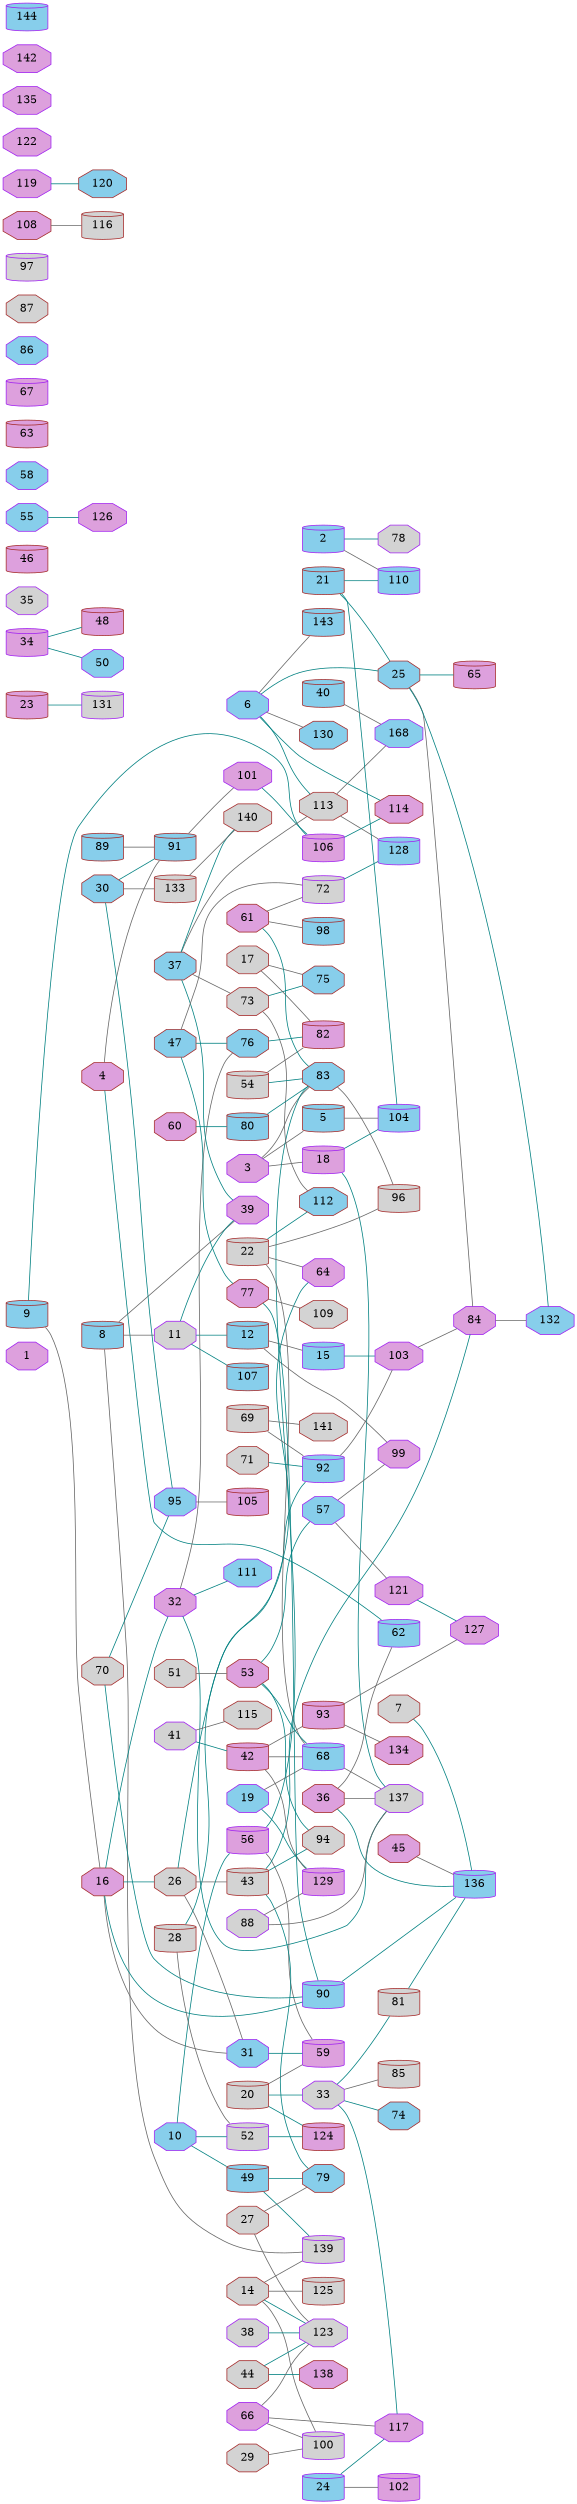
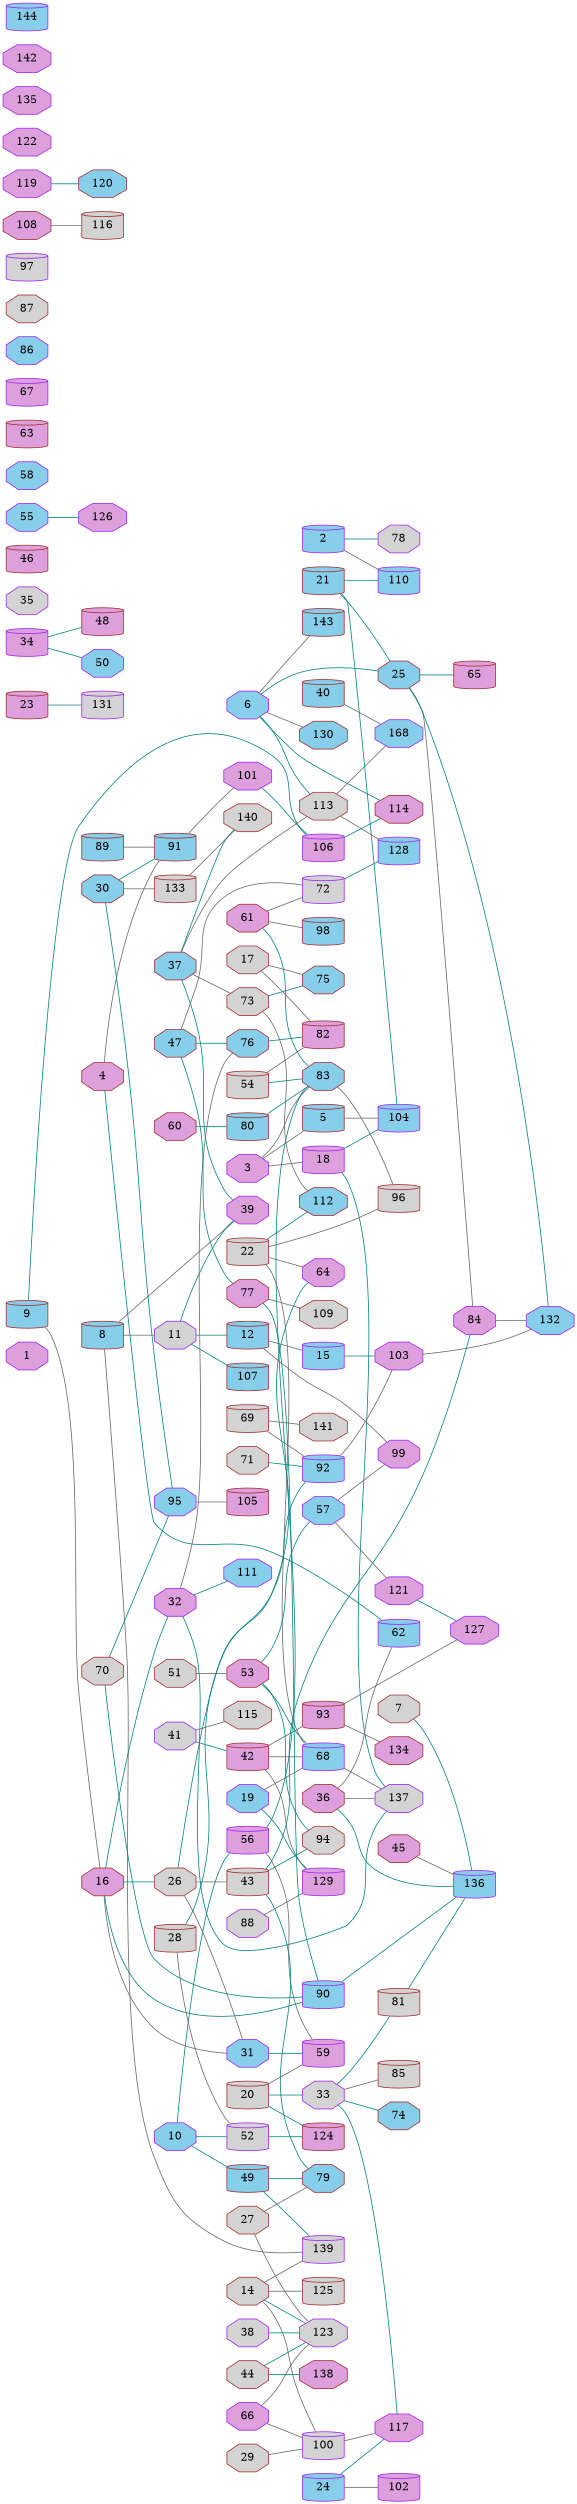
  graph {
    rankdir=LR
    node [color=brown fillcolor=skyblue shape=octagon style=filled]
    edge [color=teal]
    1 [color=purple fillcolor=plum]
    2 [color=purple shape=cylinder]
    78 [color=purple fillcolor=lightgrey]
    110 [color=purple shape=cylinder]
    3 [color=purple fillcolor=plum]
    5 [shape=cylinder]
    18 [color=purple fillcolor=plum shape=cylinder]
    83
    104 [color=purple shape=cylinder]
    137 [color=purple fillcolor=lightgrey]
    96 [fillcolor=lightgrey shape=cylinder]
    4 [fillcolor=plum]
    62 [color=purple shape=cylinder]
    91 [shape=cylinder]
    101 [color=purple fillcolor=plum]
    6 [color=purple]
    25
    113 [fillcolor=lightgrey]
    114 [fillcolor=plum]
    130
    143 [shape=cylinder]
    65 [fillcolor=plum shape=cylinder]
    84 [color=purple fillcolor=plum]
    132 [color=purple]
    n25 [color=purple label=168]
    128 [color=purple shape=cylinder]
    7 [fillcolor=lightgrey]
    136 [color=purple shape=cylinder]
    8 [shape=cylinder]
    11 [color=purple fillcolor=lightgrey]
    39 [color=purple fillcolor=plum]
    139 [color=purple fillcolor=lightgrey shape=cylinder]
    12 [shape=cylinder]
    107 [shape=cylinder]
    9 [shape=cylinder]
    16 [fillcolor=plum]
    106 [color=purple fillcolor=plum shape=cylinder]
    26 [fillcolor=lightgrey]
    31 [color=purple]
    32 [color=purple fillcolor=plum]
    90 [color=purple shape=cylinder]
    10 [color=purple]
    49 [shape=cylinder]
    52 [color=purple fillcolor=lightgrey shape=cylinder]
    56 [color=purple fillcolor=plum shape=cylinder]
    79
    124 [fillcolor=plum shape=cylinder]
    59 [color=purple fillcolor=plum shape=cylinder]
    15 [color=purple shape=cylinder]
    99 [color=purple fillcolor=plum]
    94 [fillcolor=lightgrey]
    103 [color=purple fillcolor=plum]
    45 [fillcolor=plum]
    14 [fillcolor=lightgrey]
    100 [color=purple fillcolor=lightgrey shape=cylinder]
    123 [color=purple fillcolor=lightgrey]
    125 [fillcolor=lightgrey shape=cylinder]
    37
    73 [fillcolor=lightgrey]
    140 [fillcolor=lightgrey]
    43 [fillcolor=lightgrey shape=cylinder]
    92 [color=purple shape=cylinder]
    76
    111 [color=purple]
    17 [fillcolor=lightgrey]
    75
    82 [fillcolor=plum shape=cylinder]
    19 [color=purple]
    68 [color=purple shape=cylinder]
    129 [color=purple fillcolor=plum shape=cylinder]
    20 [fillcolor=lightgrey shape=cylinder]
    33 [color=purple fillcolor=lightgrey]
    117 [color=purple fillcolor=plum]
    74
    81 [fillcolor=lightgrey shape=cylinder]
    85 [fillcolor=lightgrey shape=cylinder]
    21 [shape=cylinder]
    22 [fillcolor=lightgrey shape=cylinder]
    64 [color=purple fillcolor=plum]
    112
    23 [fillcolor=plum shape=cylinder]
    131 [color=purple fillcolor=lightgrey shape=cylinder]
    24 [color=purple shape=cylinder]
    102 [color=purple fillcolor=plum shape=cylinder]
    27 [fillcolor=lightgrey]
    28 [fillcolor=lightgrey shape=cylinder]
    29 [fillcolor=lightgrey]
    30
    95 [color=purple]
    133 [fillcolor=lightgrey shape=cylinder]
    105 [fillcolor=plum shape=cylinder]
    34 [color=purple fillcolor=plum shape=cylinder]
    48 [fillcolor=plum shape=cylinder]
    50 [color=purple]
    35 [color=purple fillcolor=lightgrey]
    36 [fillcolor=plum]
    38 [color=purple fillcolor=lightgrey]
    40 [shape=cylinder]
    41 [color=purple fillcolor=lightgrey]
    42 [fillcolor=plum shape=cylinder]
    115 [fillcolor=lightgrey]
    93 [fillcolor=plum shape=cylinder]
    127 [color=purple fillcolor=plum]
    134 [fillcolor=plum]
    44 [fillcolor=lightgrey]
    138 [fillcolor=plum]
    46 [fillcolor=plum shape=cylinder]
    47
    72 [color=purple fillcolor=lightgrey shape=cylinder]
    77 [fillcolor=plum]
    109 [fillcolor=lightgrey]
    51 [fillcolor=lightgrey]
    53 [fillcolor=plum]
    57 [color=purple]
    121 [color=purple fillcolor=plum]
    88 [color=purple fillcolor=lightgrey]
    54 [fillcolor=lightgrey shape=cylinder]
    55 [color=purple]
    126 [color=purple fillcolor=plum]
    58 [color=purple]
    60 [fillcolor=plum]
    80 [shape=cylinder]
    61 [fillcolor=plum]
    98 [shape=cylinder]
    63 [fillcolor=plum shape=cylinder]
    66 [color=purple fillcolor=plum]
    67 [color=purple fillcolor=plum shape=cylinder]
    69 [fillcolor=lightgrey shape=cylinder]
    141 [fillcolor=lightgrey]
    70 [fillcolor=lightgrey]
    71 [fillcolor=lightgrey]
    86 [color=purple]
    87 [fillcolor=lightgrey]
    89 [shape=cylinder]
    97 [color=purple fillcolor=lightgrey shape=cylinder]
    108 [fillcolor=plum]
    116 [fillcolor=lightgrey shape=cylinder]
    119 [color=purple fillcolor=plum]
    120
    122 [color=purple fillcolor=plum]
    135 [color=purple fillcolor=plum]
    142 [color=purple fillcolor=plum]
    144 [color=purple shape=cylinder]
    2 -- 78
    2 -- 110 [color=gray40]
    3 -- 5 [color=gray40]
    3 -- 18 [color=gray40]
    3 -- 83 [color=gray40]
    5 -- 104 [color=gray40]
    18 -- 104
    18 -- 137
    83 -- 96 [color=gray40]
    4 -- 62
    4 -- 91 [color=gray40]
    91 -- 101 [color=gray40]
    101 -- 106
    6 -- 25
    6 -- 113
    6 -- 114
    6 -- 130 [color=gray40]
    6 -- 143 [color=gray40]
    25 -- 65
    25 -- 84 [color=gray40]
    25 -- 132
    113 -- n25 [color=gray40]
    113 -- 128 [color=gray40]
    84 -- 132 [color=gray40]
    7 -- 136
    8 -- 11 [color=gray40]
    8 -- 39 [color=gray40]
    8 -- 139 [color=gray40]
    11 -- 39
    11 -- 12
    11 -- 107
    12 -- 15 [color=gray40]
    12 -- 99 [color=gray40]
    9 -- 16 [color=gray40]
    9 -- 106
    16 -- 26
    16 -- 31 [color=gray40]
    16 -- 32
    16 -- 90
    106 -- 114
    26 -- 31 [color=gray40]
    26 -- 43 [color=gray40]
    26 -- 92
    31 -- 59
    32 -- 137
    32 -- 76 [color=gray40]
    32 -- 111
    90 -- 136
    10 -- 49
    10 -- 52
    10 -- 56
    49 -- 139
    49 -- 79
    52 -- 124
    56 -- 83
    56 -- 59 [color=gray40]
    15 -- 103
-   103 -- 84 [color=gray40]
+   103 -- 132 [color=gray40]
    45 -- 136 [color=gray40]
    14 -- 139 [color=gray40]
    14 -- 100 [color=gray40]
    14 -- 123
    14 -- 125 [color=gray40]
    37 -- 113 [color=gray40]
    37 -- 39
    37 -- 73 [color=gray40]
    37 -- 140
    73 -- 75
    73 -- 112 [color=gray40]
    43 -- 84
    43 -- 79
    43 -- 94
    92 -- 103 [color=gray40]
    76 -- 82
    17 -- 75 [color=gray40]
    17 -- 82 [color=gray40]
    19 -- 68 [color=gray40]
    19 -- 129
    68 -- 137 [color=gray40]
    20 -- 124
    20 -- 59 [color=gray40]
    20 -- 33
    33 -- 117
    33 -- 74
    33 -- 81
    33 -- 85 [color=gray40]
    81 -- 136
    21 -- 110
    21 -- 104
    21 -- 25
    22 -- 96 [color=gray40]
    22 -- 68 [color=gray40]
    22 -- 64 [color=gray40]
    22 -- 112
    23 -- 131
    24 -- 117
    24 -- 102 [color=gray40]
    27 -- 79 [color=gray40]
    27 -- 123 [color=gray40]
    28 -- 52 [color=gray40]
    28 -- 64
    29 -- 100 [color=gray40]
    30 -- 91
    30 -- 95
    30 -- 133 [color=gray40]
    95 -- 105 [color=gray40]
    133 -- 140 [color=gray40]
    34 -- 48
    34 -- 50
    36 -- 137 [color=gray40]
    36 -- 62 [color=gray40]
    36 -- 136
    38 -- 123
    40 -- n25 [color=gray40]
    41 -- 42
    41 -- 115 [color=gray40]
    42 -- 68 [color=gray40]
    42 -- 129 [color=gray40]
    42 -- 93 [color=gray40]
    93 -- 127 [color=gray40]
    93 -- 134 [color=gray40]
    44 -- 123
    44 -- 138
    47 -- 76
    47 -- 72 [color=gray40]
    47 -- 77
    72 -- 128
    77 -- 90
    77 -- 109 [color=gray40]
    51 -- 53 [color=gray40]
    53 -- 94
    53 -- 68
    53 -- 57
    57 -- 99 [color=gray40]
    57 -- 121 [color=gray40]
    121 -- 127
-   88 -- 137 [color=gray40]
    88 -- 129 [color=gray40]
    54 -- 83
    54 -- 82 [color=gray40]
    55 -- 126
    60 -- 80
    80 -- 83
    61 -- 83
    61 -- 72 [color=gray40]
    61 -- 98 [color=gray40]
    66 -- 100 [color=gray40]
    66 -- 123 [color=gray40]
-   66 -- 117 [color=gray40]
+   100 -- 117 [color=gray40]
    69 -- 92 [color=gray40]
    69 -- 141 [color=gray40]
    70 -- 90
    70 -- 95
    71 -- 92
    89 -- 91 [color=gray40]
    108 -- 116 [color=gray40]
    119 -- 120
  }
